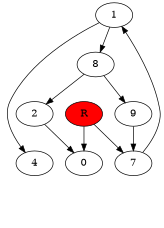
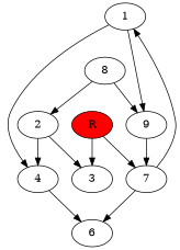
  digraph {
    1
    4
    8
+   6
    2
    9
-   3 [label=0]
+   3
    7
    R [fillcolor="#ff0000" style=filled]
    1 -> 4
-   1 -> 8
+   1 -> 9
+   4 -> 6
    8 -> 2
    8 -> 9
+   2 -> 4
    2 -> 3
    9 -> 7
    7 -> 1
+   7 -> 6
    R -> 3
    R -> 7
  }
